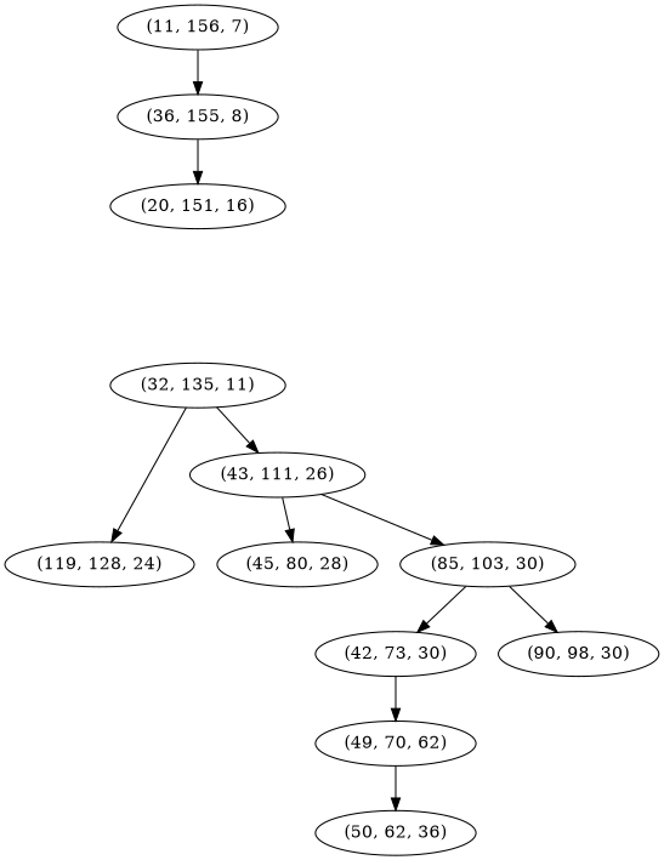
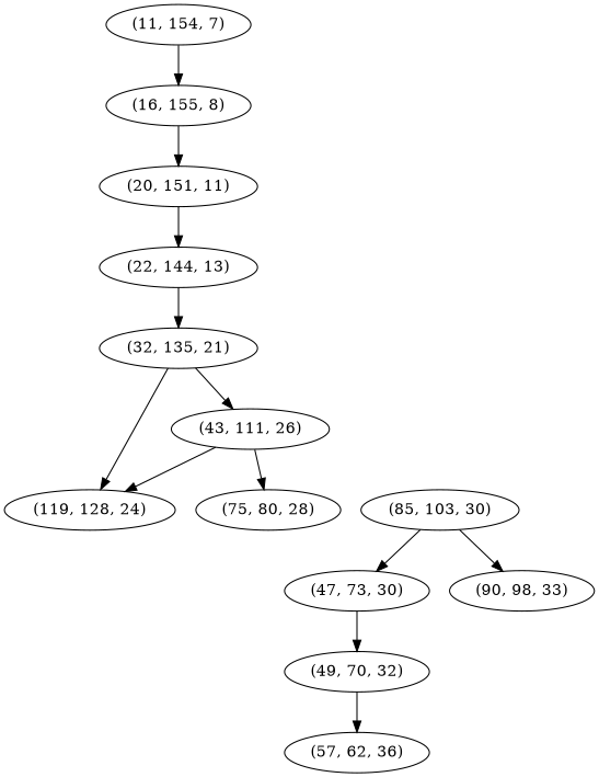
  digraph {
-   "(11, 156, 7)"
-   "(16, 155, 8)" [label="(36, 155, 8)"]
-   "(20, 151, 11)" [label="(20, 151, 16)"]
-   "(32, 135, 21)" [label="(32, 135, 11)"]
+   "(11, 156, 7)" [label="(11, 154, 7)"]
+   "(16, 155, 8)"
+   "(20, 151, 11)"
+   "(22, 144, 13)"
+   "(32, 135, 21)"
    "(43, 111, 26)"
    "(119, 128, 24)"
-   "(45, 80, 28)"
+   "(45, 80, 28)" [label="(75, 80, 28)"]
    "(85, 103, 30)"
-   "(47, 73, 30)" [label="(42, 73, 30)"]
-   "(90, 98, 33)" [label="(90, 98, 30)"]
-   "(49, 70, 32)" [label="(49, 70, 62)"]
-   "(57, 62, 36)" [label="(50, 62, 36)"]
+   "(47, 73, 30)"
+   "(90, 98, 33)"
+   "(49, 70, 32)"
+   "(57, 62, 36)"
    "(11, 156, 7)" -> "(16, 155, 8)"
    "(16, 155, 8)" -> "(20, 151, 11)"
+   "(20, 151, 11)" -> "(22, 144, 13)"
+   "(22, 144, 13)" -> "(32, 135, 21)"
    "(32, 135, 21)" -> "(43, 111, 26)"
    "(32, 135, 21)" -> "(119, 128, 24)"
    "(43, 111, 26)" -> "(45, 80, 28)"
-   "(43, 111, 26)" -> "(85, 103, 30)"
+   "(43, 111, 26)" -> "(119, 128, 24)"
    "(85, 103, 30)" -> "(47, 73, 30)"
    "(85, 103, 30)" -> "(90, 98, 33)"
    "(47, 73, 30)" -> "(49, 70, 32)"
    "(49, 70, 32)" -> "(57, 62, 36)"
  }
